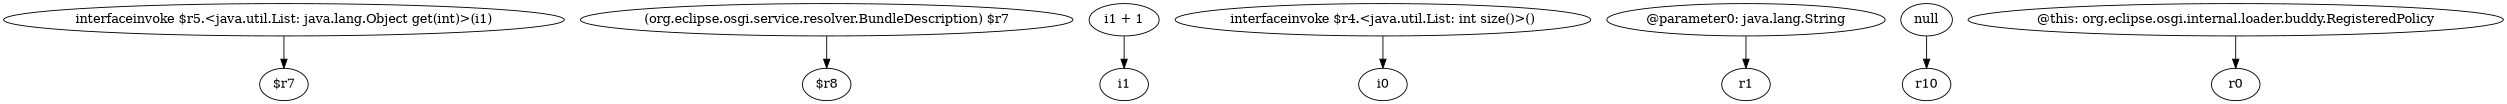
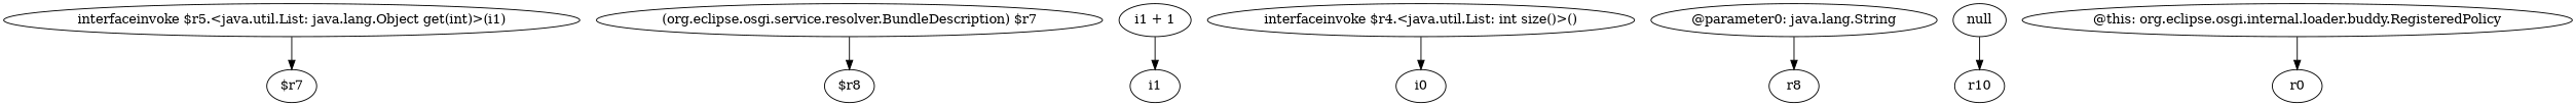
  digraph {
    n1 [label="interfaceinvoke $r5.<java.util.List: java.lang.Object get(int)>(i1)"]
    n2 [label="$r7"]
    n3 [label="(org.eclipse.osgi.service.resolver.BundleDescription) $r7"]
    n4 [label="$r8"]
    n5 [label="i1 + 1"]
    n6 [label=i1]
    n7 [label="interfaceinvoke $r4.<java.util.List: int size()>()"]
    n8 [label=i0]
    n9 [label="@parameter0: java.lang.String"]
-   n10 [label=r1]
+   n10 [label=r8]
    n11 [label=null]
    n12 [label=r10]
    n13 [label="@this: org.eclipse.osgi.internal.loader.buddy.RegisteredPolicy"]
    n14 [label=r0]
    n1 -> n2
    n3 -> n4
    n5 -> n6
    n7 -> n8
    n9 -> n10
    n11 -> n12
    n13 -> n14
  }
